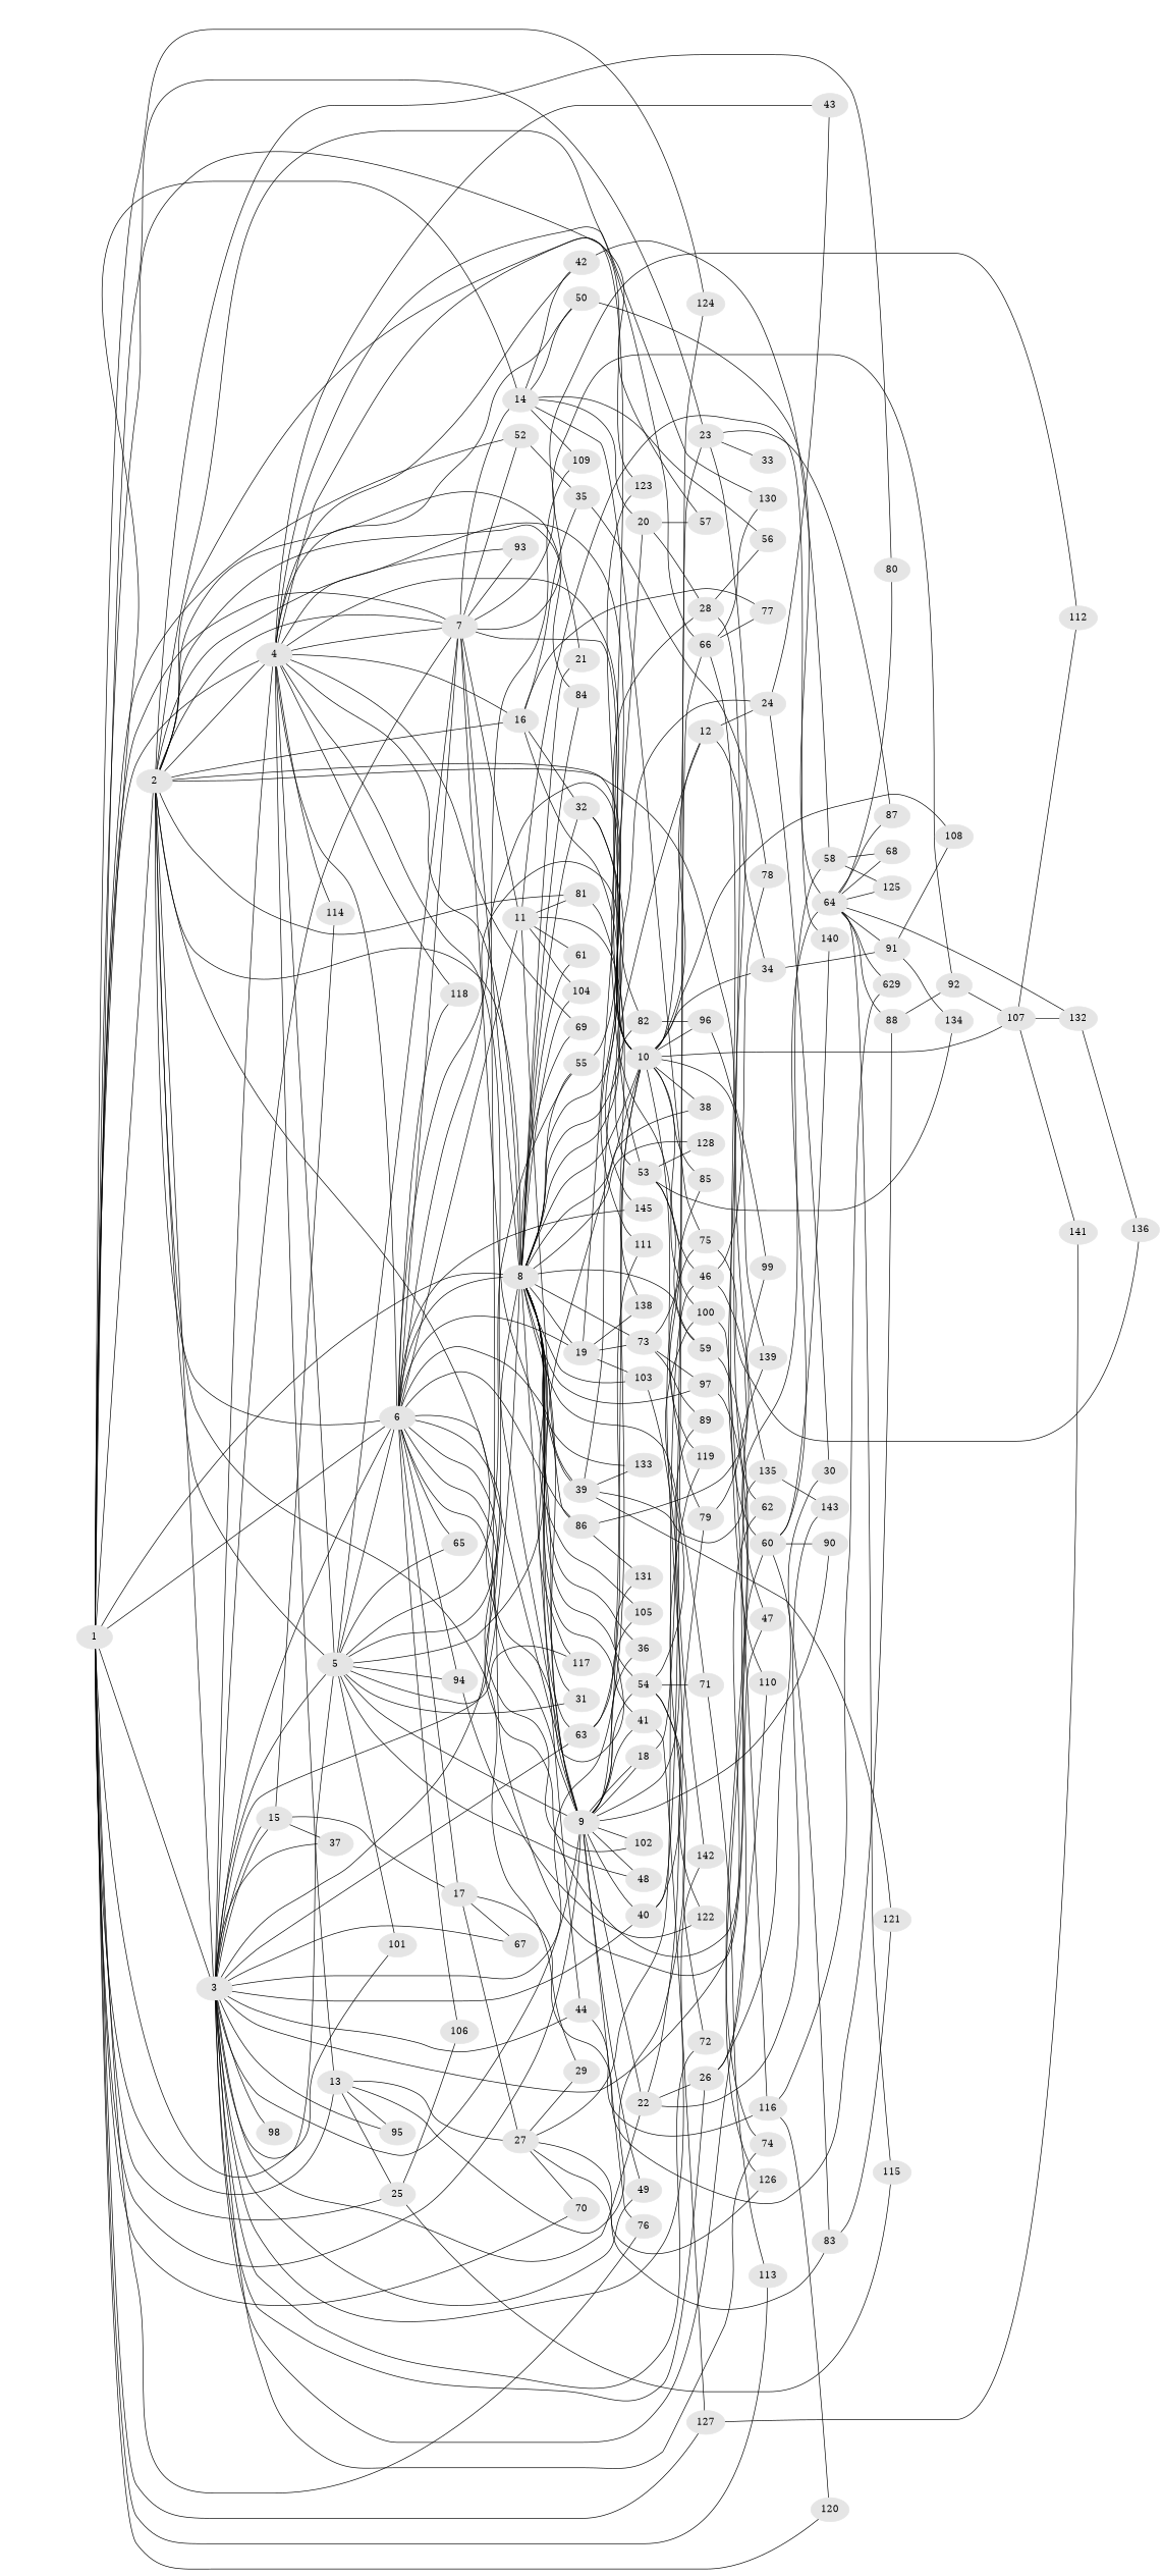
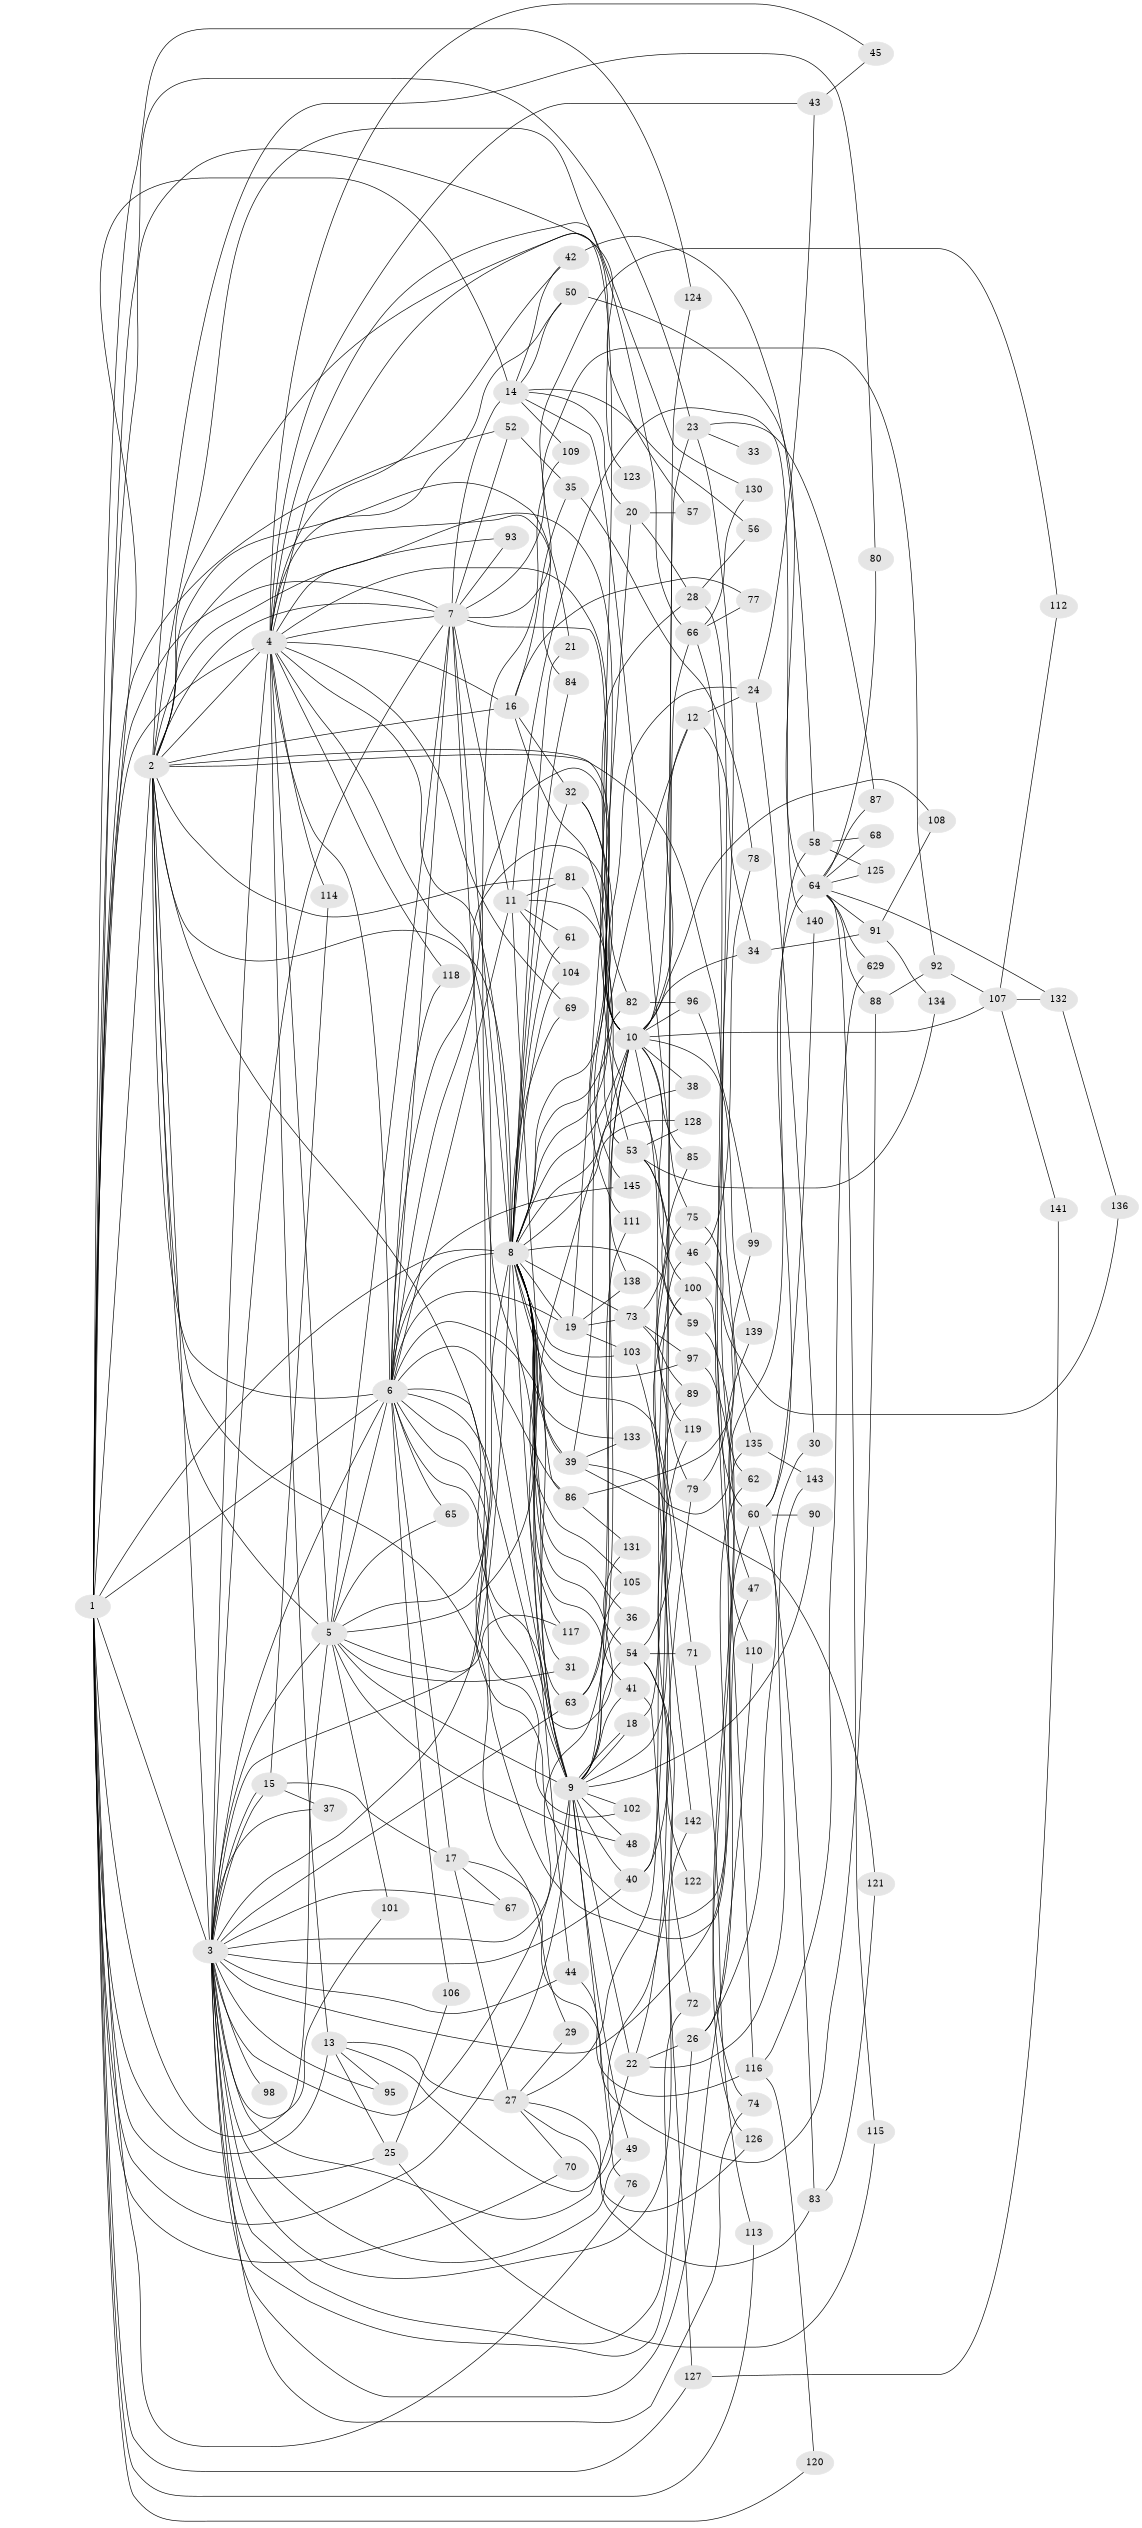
  graph {
    rankdir=LR
    node [color=gray90 style=filled]
    1
    2
    3
    4
    5
    6
    7
    8
    9
    10
    13
    14
    23
    25
    52
    70
    76
    113
    120
    124
    127
    16
    21
    29
    60
    66
    80
    81
    84
    93
    123
    15
    22
    26
    37
    40
    44
    49
    62
    63
    67
    72
    74
    95
    98
    101
    109
    110
    142
    42
    43
+   45
    50
    57
    69
    82
    114
    118
    130
    31
    48
-   55
    65
-   94
    117
    11
    17
    19
    39
    47
    53
    86
    102
    106
    131
    135
    145
    92
    112
    12
    24
    28
    32
    36
    38
    41
    54
    59
    61
    71
    73
    97
    103
    104
    105
    128
    133
    18
    89
    90
    34
    46
    79
    85
    96
    107
    108
    139
    27
    119
    20
    56
    75
    33
    87
    115
    35
    141
    77
    111
    140
    83
    64
    143
    30
    116
    58
    122
    138
    88
    121
    134
    99
    100
    126
    91
    78
    132
    136
    68
    125
    n142 [label=629]
    1 -- 2
    1 -- 3
    1 -- 4
    1 -- 5
    1 -- 6
    1 -- 7
    1 -- 8
    1 -- 9
    1 -- 10
    1 -- 13
    1 -- 14
    1 -- 23
    1 -- 25
    1 -- 52
    1 -- 70
    1 -- 76
    1 -- 113
    1 -- 120
    1 -- 124
    1 -- 127
    2 -- 3
    2 -- 4
    2 -- 5
    2 -- 6
    2 -- 7
    2 -- 8
    2 -- 9
    2 -- 10
    2 -- 16
    2 -- 21
    2 -- 29
    2 -- 60
    2 -- 66
    2 -- 80
    2 -- 81
    2 -- 84
    2 -- 93
    2 -- 123
    3 -- 4
    3 -- 5
    3 -- 6
    3 -- 7
    3 -- 8
    3 -- 9
    3 -- 10
    3 -- 15
    3 -- 15
    3 -- 22
    3 -- 26
    3 -- 37
    3 -- 40
    3 -- 44
    3 -- 49
    3 -- 62
    3 -- 63
    3 -- 67
    3 -- 72
    3 -- 74
    3 -- 95
    3 -- 98
    3 -- 101
    3 -- 109
    3 -- 110
    3 -- 142
    4 -- 5
    4 -- 6
    4 -- 7
    4 -- 8
    4 -- 9
    4 -- 10
    4 -- 13
    4 -- 16
    4 -- 42
    4 -- 43
+   4 -- 45
    4 -- 50
    4 -- 57
    4 -- 69
    4 -- 82
    4 -- 114
    4 -- 118
    4 -- 130
    5 -- 6
    5 -- 7
    5 -- 8
    5 -- 9
    5 -- 10
    5 -- 101
    5 -- 31
    5 -- 48
-   5 -- 55
    5 -- 65
-   5 -- 94
    5 -- 117
    6 -- 7
    6 -- 8
    6 -- 9
    6 -- 10
    6 -- 118
    6 -- 65
-   6 -- 94
    6 -- 11
    6 -- 17
    6 -- 19
    6 -- 39
    6 -- 47
    6 -- 53
    6 -- 86
    6 -- 102
    6 -- 106
    6 -- 131
    6 -- 135
    6 -- 145
    7 -- 8
    7 -- 9
    7 -- 10
    7 -- 14
    7 -- 52
    7 -- 93
    7 -- 11
    7 -- 92
    7 -- 112
    8 -- 9
    8 -- 10
    8 -- 21
    8 -- 84
    8 -- 44
    8 -- 63
    8 -- 69
    8 -- 31
-   8 -- 55
    8 -- 117
    8 -- 19
    8 -- 39
    8 -- 12
    8 -- 24
    8 -- 28
    8 -- 32
    8 -- 36
    8 -- 38
    8 -- 41
    8 -- 54
    8 -- 59
    8 -- 61
    8 -- 71
    8 -- 73
    8 -- 97
    8 -- 103
    8 -- 104
    8 -- 105
    8 -- 128
    8 -- 133
    9 -- 10
    9 -- 76
    9 -- 22
    9 -- 40
    9 -- 49
    9 -- 48
    9 -- 102
    9 -- 36
    9 -- 41
    9 -- 54
    9 -- 18
    9 -- 18
    9 -- 89
    9 -- 90
    10 -- 124
    10 -- 12
    10 -- 38
    10 -- 34
    10 -- 46
    10 -- 79
    10 -- 85
    10 -- 96
    10 -- 107
    10 -- 108
    10 -- 139
    13 -- 25
    13 -- 95
    13 -- 27
    13 -- 119
    14 -- 109
    14 -- 42
    14 -- 50
    14 -- 20
    14 -- 56
    14 -- 75
    23 -- 135
    23 -- 33
    23 -- 87
    25 -- 106
    25 -- 115
    52 -- 35
    127 -- 141
    16 -- 32
    16 -- 35
    16 -- 77
    16 -- 111
    60 -- 90
    60 -- 140
    60 -- 83
    60 -- 64
    66 -- 110
    66 -- 130
    66 -- 77
    81 -- 145
    15 -- 37
    15 -- 114
    15 -- 17
    22 -- 26
    22 -- 79
    22 -- 143
    26 -- 60
    26 -- 30
    40 -- 66
    40 -- 75
    44 -- 116
    63 -- 105
    63 -- 111
    42 -- 58
+   43 -- 45
    50 -- 64
    82 -- 96
-   55 -- 123
-   94 -- 122
    11 -- 81
    11 -- 86
    11 -- 61
    11 -- 104
    11 -- 140
    11 -- 138
    17 -- 67
    17 -- 27
    17 -- 88
    19 -- 73
    19 -- 103
    19 -- 20
    19 -- 138
    39 -- 82
    39 -- 133
    39 -- 58
    39 -- 121
    53 -- 59
    53 -- 128
    53 -- 119
    53 -- 134
    86 -- 131
    86 -- 99
    135 -- 143
    92 -- 107
    12 -- 24
    12 -- 34
    24 -- 43
    24 -- 30
    28 -- 62
    28 -- 56
    32 -- 53
    32 -- 100
    41 -- 127
    54 -- 72
    54 -- 71
    54 -- 122
    54 -- 100
    59 -- 74
    71 -- 113
    73 -- 97
    73 -- 89
    73 -- 85
    97 -- 126
    103 -- 142
    18 -- 23
    34 -- 91
    46 -- 47
    46 -- 78
    79 -- 139
    96 -- 99
    107 -- 112
    107 -- 141
    107 -- 132
    27 -- 70
    27 -- 29
    27 -- 46
    27 -- 83
    27 -- 126
    20 -- 57
    20 -- 28
    75 -- 136
    35 -- 78
    83 -- 121
    64 -- 80
    64 -- 87
    64 -- 115
    64 -- 88
    64 -- 91
    64 -- 132
    64 -- 68
    64 -- 125
    64 -- n142
    116 -- 120
    116 -- n142
    58 -- 68
    58 -- 125
    88 -- 92
    100 -- 116
    91 -- 108
    91 -- 134
    132 -- 136
  }
